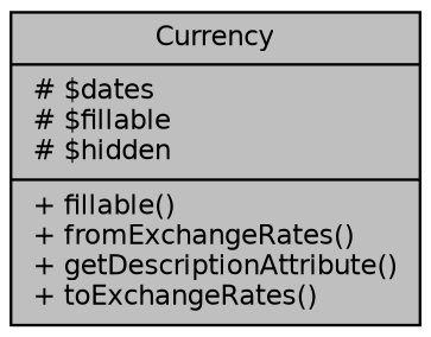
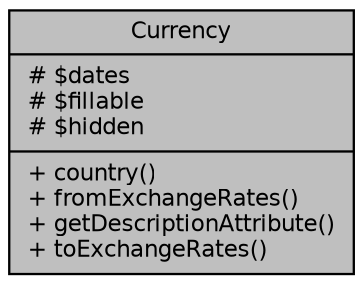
  digraph {
-   n1 [color=black fillcolor=grey75 fontcolor=black fontname=Helvetica fontsize=10 height=0.2 label="{Currency\n|# $dates\l# $fillable\l# $hidden\l|+ fillable()\l+ fromExchangeRates()\l+ getDescriptionAttribute()\l+ toExchangeRates()\l}" shape=record style=filled width=0.4]
+   n1 [color=black fillcolor=grey75 fontcolor=black fontname=Helvetica fontsize=10 height=0.2 label="{Currency\n|# $dates\l# $fillable\l# $hidden\l|+ country()\l+ fromExchangeRates()\l+ getDescriptionAttribute()\l+ toExchangeRates()\l}" shape=record style=filled width=0.4]
  }
